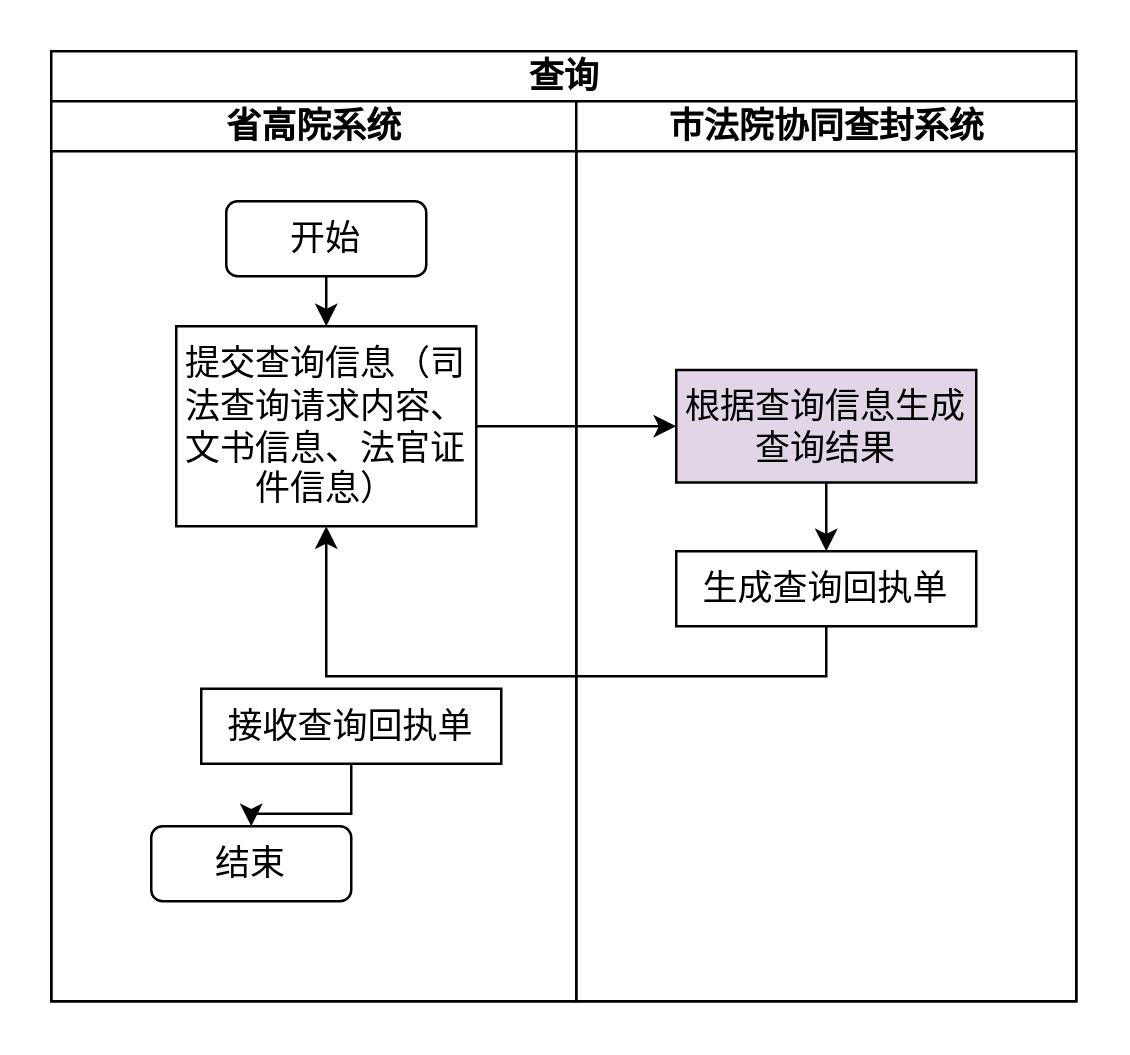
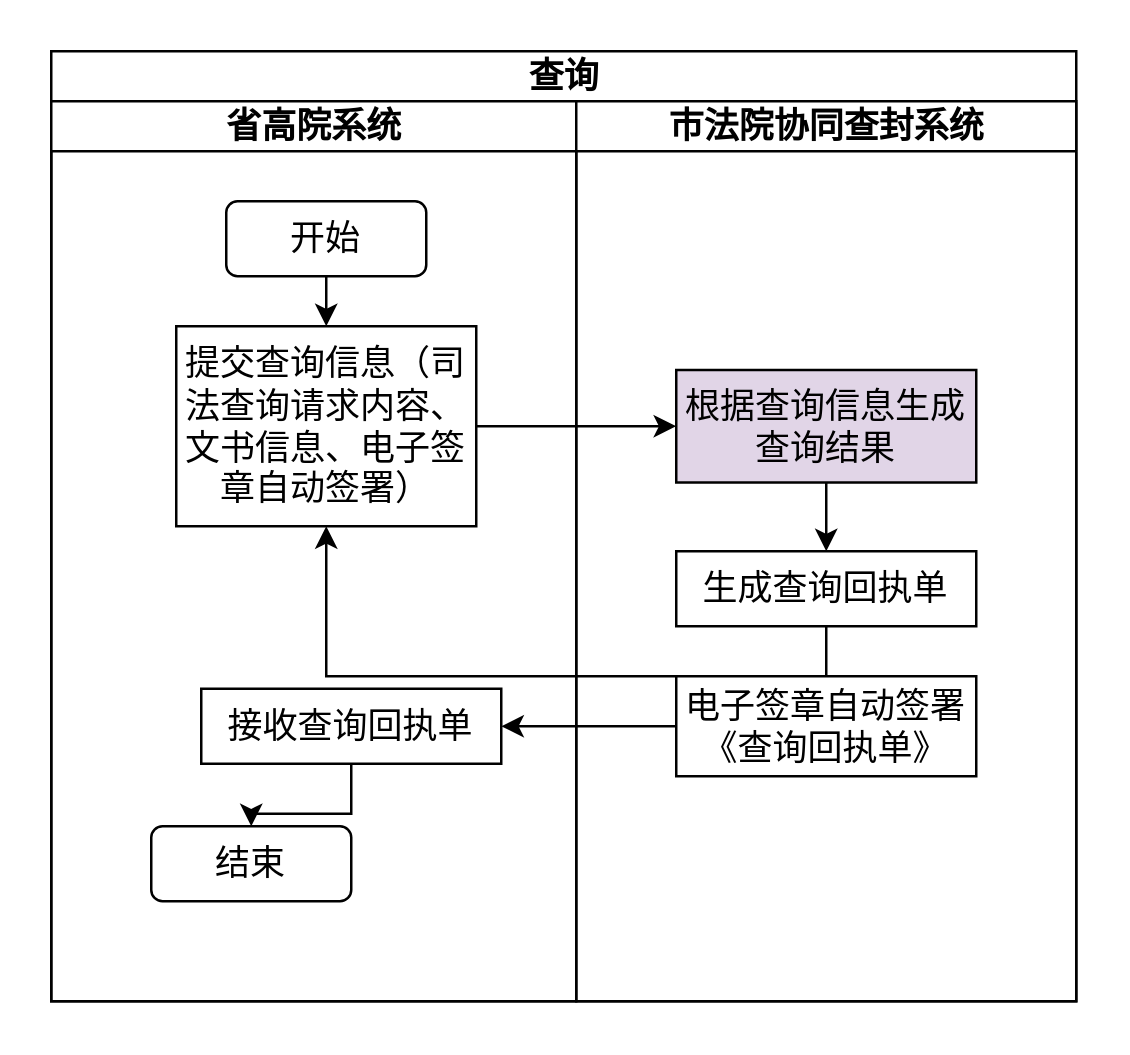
  <mxCell id="0" />
  <mxCell id="1" parent="0" />
  <mxCell id="2" value="查询" style="swimlane;html=1;childLayout=stackLayout;resizeParent=1;resizeParentMax=0;startSize=20;fontSize=14;collapsible=0;" parent="1" vertex="1"><mxGeometry x="20" y="20" width="410" height="380" as="geometry" /></mxCell>
  <mxCell id="3" value="省高院系统" style="swimlane;html=1;startSize=20;collapsible=0;fontSize=14;" parent="2" vertex="1"><mxGeometry y="20" width="210" height="360" as="geometry" /></mxCell>
  <mxCell id="4" style="edgeStyle=orthogonalEdgeStyle;rounded=0;orthogonalLoop=1;jettySize=auto;html=1;exitX=0.5;exitY=1;exitDx=0;exitDy=0;entryX=0.5;entryY=0;entryDx=0;entryDy=0;" parent="3" source="5" target="6" edge="1"><mxGeometry relative="1" as="geometry" /></mxCell>
  <mxCell id="5" value="开始" style="rounded=1;whiteSpace=wrap;html=1;sketch=0;fontSize=14;" parent="3" vertex="1"><mxGeometry x="70" y="40" width="80" height="30" as="geometry" /></mxCell>
- <mxCell id="6" value="提交查询信息（司法查询请求内容、文书信息、法官证件信息）" style="rounded=0;whiteSpace=wrap;html=1;sketch=0;fontSize=14;" parent="3" vertex="1"><mxGeometry x="50" y="90" width="120" height="80" as="geometry" /></mxCell>
+ <mxCell id="6" value="提交查询信息（司法查询请求内容、文书信息、电子签章自动签署）" style="rounded=0;whiteSpace=wrap;html=1;sketch=0;fontSize=14;" parent="3" vertex="1"><mxGeometry x="50" y="90" width="120" height="80" as="geometry" /></mxCell>
  <mxCell id="7" style="edgeStyle=orthogonalEdgeStyle;rounded=0;orthogonalLoop=1;jettySize=auto;html=1;exitX=0.5;exitY=1;exitDx=0;exitDy=0;entryX=0.5;entryY=0;entryDx=0;entryDy=0;" edge="1" parent="3" source="8" target="9"><mxGeometry relative="1" as="geometry" /></mxCell>
  <mxCell id="8" value="接收查询回执单" style="rounded=0;whiteSpace=wrap;html=1;sketch=0;fontSize=14;" vertex="1" parent="3"><mxGeometry x="60" y="235" width="120" height="30" as="geometry" /></mxCell>
  <mxCell id="9" value="结束" style="rounded=1;whiteSpace=wrap;html=1;sketch=0;fontSize=14;" vertex="1" parent="3"><mxGeometry x="40" y="290" width="80" height="30" as="geometry" /></mxCell>
  <mxCell id="10" value="市法院协同查封系统" style="swimlane;html=1;startSize=20;collapsible=0;fontSize=14;" vertex="1" parent="2"><mxGeometry x="210" y="20" width="200" height="360" as="geometry" /></mxCell>
  <mxCell id="11" style="edgeStyle=orthogonalEdgeStyle;rounded=0;orthogonalLoop=1;jettySize=auto;html=1;exitX=0.5;exitY=1;exitDx=0;exitDy=0;entryX=0.5;entryY=0;entryDx=0;entryDy=0;" edge="1" parent="10" source="12" target="14"><mxGeometry relative="1" as="geometry" /></mxCell>
  <mxCell id="12" value="根据查询信息生成查询结果" style="rounded=0;whiteSpace=wrap;html=1;sketch=0;fontSize=14;fillColor=#e1d5e7;" vertex="1" parent="10"><mxGeometry x="40" y="107.5" width="120" height="45" as="geometry" /></mxCell>
  <mxCell id="13" style="edgeStyle=orthogonalEdgeStyle;rounded=0;orthogonalLoop=1;jettySize=auto;html=1;exitX=0.5;exitY=1;exitDx=0;exitDy=0;" edge="1" parent="10" source="14" target="6"><mxGeometry relative="1" as="geometry" /></mxCell>
  <mxCell id="14" value="生成查询回执单" style="rounded=0;whiteSpace=wrap;html=1;sketch=0;fontSize=14;" vertex="1" parent="10"><mxGeometry x="40" y="180" width="120" height="30" as="geometry" /></mxCell>
+ <mxCell id="15" value="电子签章自动签署《查询回执单》" style="rounded=0;whiteSpace=wrap;html=1;sketch=0;fontSize=14;" vertex="1" parent="10"><mxGeometry x="40" y="230" width="120" height="40" as="geometry" /></mxCell>
  <mxCell id="16" style="edgeStyle=orthogonalEdgeStyle;rounded=0;orthogonalLoop=1;jettySize=auto;html=1;exitX=1;exitY=0.5;exitDx=0;exitDy=0;entryX=0;entryY=0.5;entryDx=0;entryDy=0;" edge="1" parent="2" source="6" target="12"><mxGeometry relative="1" as="geometry" /></mxCell>
+ <mxCell id="17" style="edgeStyle=orthogonalEdgeStyle;rounded=0;orthogonalLoop=1;jettySize=auto;html=1;exitX=0;exitY=0.5;exitDx=0;exitDy=0;entryX=1;entryY=0.5;entryDx=0;entryDy=0;" edge="1" parent="2" source="15" target="8"><mxGeometry relative="1" as="geometry" /></mxCell>
